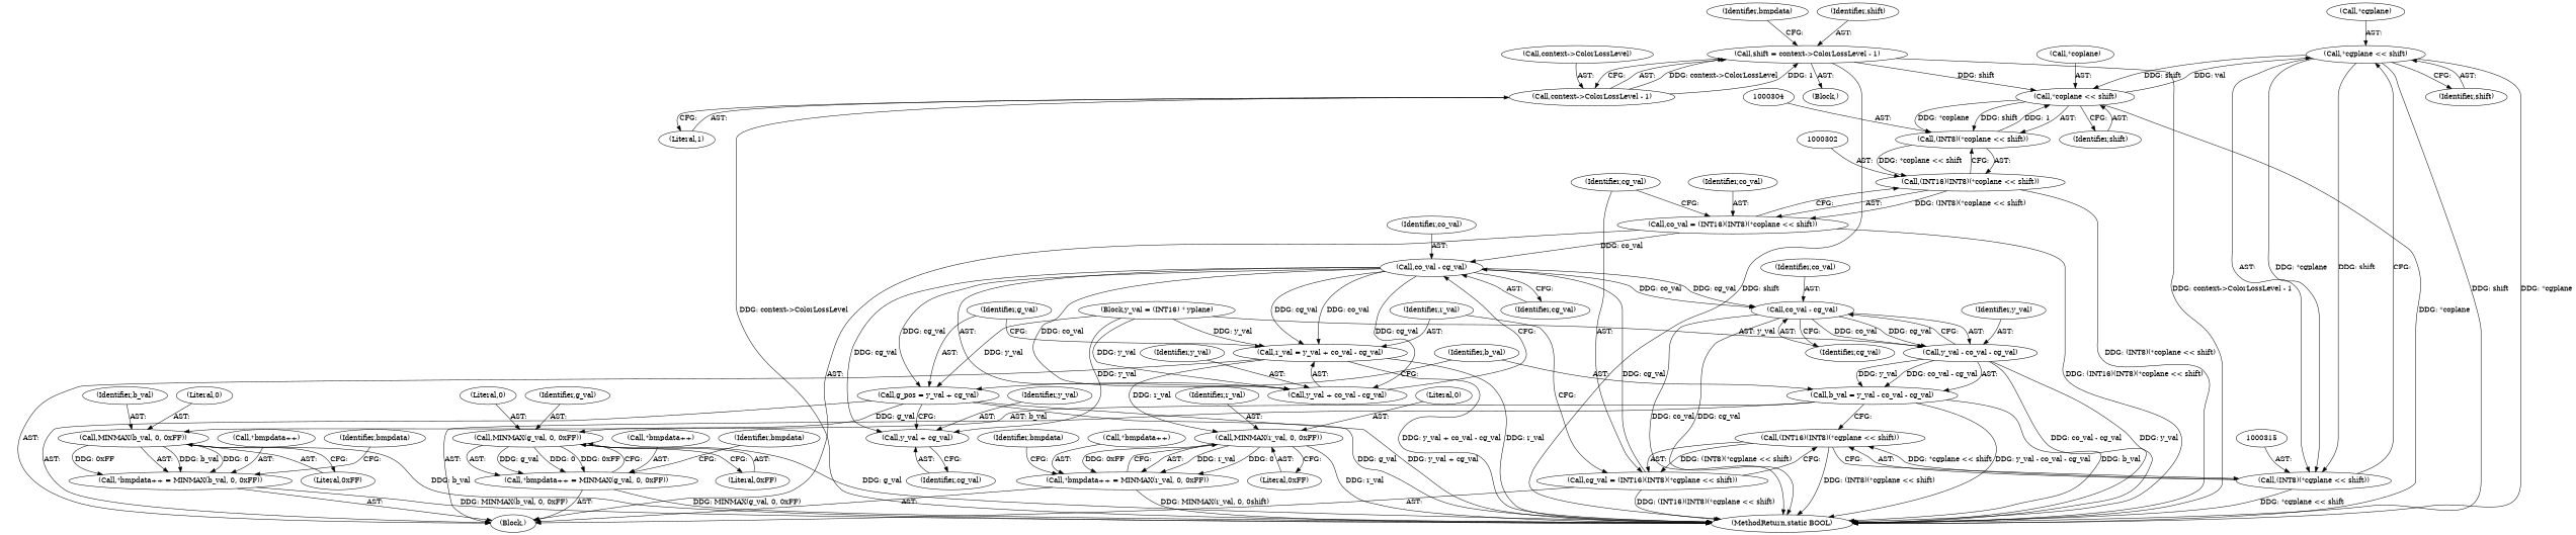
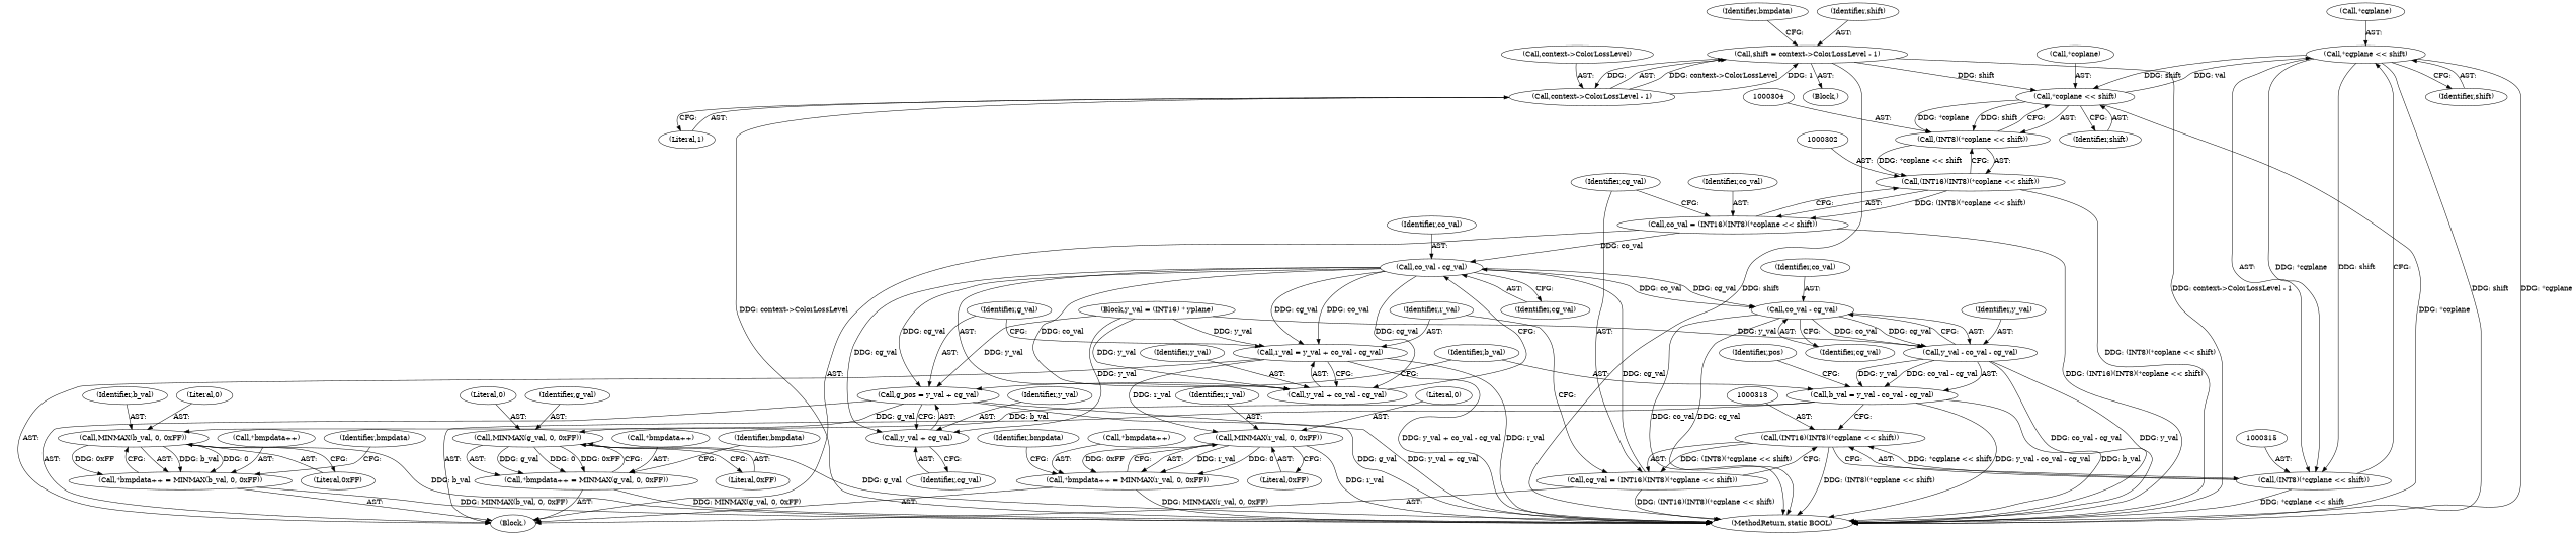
  digraph {
    n1 [label="(Call,*cgplane << shift)"]
    n2 [label="(Call,*coplane << shift)"]
    n3 [label="(Call,(INT8)(*cgplane << shift))"]
    n4 [label="(Identifier,shift)"]
    n5 [label="(MethodReturn,static BOOL)"]
    n6 [label="(Call,(INT8)(*coplane << shift))"]
    n7 [label="(Identifier,shift)"]
    n8 [label="(Call,(INT16)(INT8)(*cgplane << shift))"]
    n9 [label="(Call,(INT16)(INT8)(*coplane << shift))"]
    n10 [label="(Call,shift = context->ColorLossLevel - 1)"]
    n11 [label="(Call,context->ColorLossLevel - 1)"]
    n12 [label="(Block,)"]
    n13 [label="(Literal,1)"]
    n14 [label="(Call,co_val = (INT16)(INT8)(*coplane << shift))"]
    n15 [label="(Call,co_val - cg_val)"]
    n16 [label="(Block,)"]
    n17 [label="(Call,r_val = y_val + co_val - cg_val)"]
    n18 [label="(Call,y_val + co_val - cg_val)"]
    n19 [label="(Call,g_pos = y_val + cg_val)"]
    n20 [label="(Call,y_val + cg_val)"]
    n21 [label="(Call,co_val - cg_val)"]
    n22 [label="(Identifier,cg_val)"]
    n23 [label="(Call,MINMAX(r_val, 0, 0xFF))"]
    n24 [label="(Call,MINMAX(g_val, 0, 0xFF))"]
    n25 [label="(Identifier,cg_val)"]
    n26 [label="(Call,y_val - co_val - cg_val)"]
    n27 [label="(Identifier,cg_val)"]
    n28 [label="(Call,*bmpdata++ = MINMAX(r_val, 0, 0xFF))"]
    n29 [label="(Literal,0xFF)"]
    n30 [label="(Call,*bmpdata++ = MINMAX(g_val, 0, 0xFF))"]
    n31 [label="(Literal,0xFF)"]
    n32 [label="(Call,b_val = y_val - co_val - cg_val)"]
    n33 [label="(Call,MINMAX(b_val, 0, 0xFF))"]
    n34 [label="(Call,*bmpdata++ = MINMAX(b_val, 0, 0xFF))"]
    n35 [label="(Literal,0xFF)"]
    n36 [label="(Call,cg_val = (INT16)(INT8)(*cgplane << shift))"]
    n37 [label="(Literal,0)"]
    n38 [label="(Identifier,b_val)"]
    n39 [label="(Identifier,bmpdata)"]
    n40 [label="(Identifier,g_val)"]
    n41 [label="(Identifier,co_val)"]
    n42 [label="(Call,context->ColorLossLevel)"]
    n43 [label="(Identifier,y_val)"]
    n44 [label="(Identifier,bmpdata)"]
    n45 [label="(Call,*cgplane)"]
    n46 [label="(Identifier,cg_val)"]
    n47 [label="(Call,*bmpdata++)"]
    n48 [label="(Literal,0)"]
    n49 [label="(Identifier,bmpdata)"]
    n50 [label="(Identifier,shift)"]
    n51 [label="(Identifier,bmpdata)"]
    n52 [label="(Identifier,co_val)"]
    n53 [label="(Identifier,r_val)"]
    n54 [label="(Call,*bmpdata++)"]
    n55 [label="(Identifier,co_val)"]
    n56 [label="(Block,y_val = (INT16) * yplane)"]
    n57 [label="(Identifier,y_val)"]
+   n58 [label="(Identifier,pos)"]
    n59 [label="(Call,*coplane)"]
    n60 [label="(Identifier,b_val)"]
    n61 [label="(Identifier,r_val)"]
    n62 [label="(Identifier,y_val)"]
    n63 [label="(Literal,0)"]
    n64 [label="(Identifier,g_val)"]
    n65 [label="(Call,*bmpdata++)"]
    1000304
    1000302
    1000315
+   1000313
    n1 -> n2 [label="DDG: shift"]
    n1 -> n3 [label="AST: "]
    n1 -> n3 [label="DDG: *cgplane"]
    n1 -> n3 [label="DDG: shift"]
    n1 -> n4 [label="CFG: "]
    n1 -> n5 [label="DDG: shift"]
    n1 -> n5 [label="DDG: *cgplane"]
    n2 -> n1 [label="DDG: val"]
    n2 -> n5 [label="DDG: *coplane"]
    n2 -> n6 [label="AST: "]
    n2 -> n6 [label="DDG: *coplane"]
    n2 -> n6 [label="DDG: shift"]
    n2 -> n7 [label="CFG: "]
    n3 -> n1 [label="CFG: "]
    n3 -> n5 [label="DDG: *cgplane << shift"]
    n3 -> n8 [label="AST: "]
    n3 -> n8 [label="DDG: *cgplane << shift"]
    n4 -> n1 [label="AST: "]
-   n6 -> n2 [label="DDG: 1"]
+   n6 -> n2 [label="CFG: "]
    n6 -> n9 [label="AST: "]
    n6 -> n9 [label="DDG: *coplane << shift"]
    n7 -> n2 [label="AST: "]
    n8 -> n3 [label="CFG: "]
    n8 -> n5 [label="DDG: (INT8)(*cgplane << shift)"]
    n8 -> n36 [label="AST: "]
    n8 -> n36 [label="DDG: (INT8)(*cgplane << shift)"]
    n9 -> n5 [label="DDG: (INT8)(*coplane << shift)"]
    n9 -> n6 [label="CFG: "]
    n9 -> n14 [label="AST: "]
    n9 -> n14 [label="DDG: (INT8)(*coplane << shift)"]
    n10 -> n2 [label="DDG: shift"]
    n10 -> n5 [label="DDG: shift"]
    n10 -> n5 [label="DDG: context->ColorLossLevel - 1"]
-   n10 -> n11 [label="CFG: "]
+   n10 -> n11 [label="DDG: "]
    n10 -> n12 [label="AST: "]
    n11 -> n5 [label="DDG: context->ColorLossLevel"]
    n11 -> n10 [label="AST: "]
    n11 -> n10 [label="DDG: context->ColorLossLevel"]
    n11 -> n10 [label="DDG: 1"]
    n11 -> n13 [label="CFG: "]
    n13 -> n11 [label="AST: "]
    n14 -> n5 [label="DDG: (INT16)(INT8)(*coplane << shift)"]
    n14 -> n9 [label="CFG: "]
    n14 -> n15 [label="DDG: co_val"]
    n14 -> n16 [label="AST: "]
    n15 -> n17 [label="DDG: co_val"]
    n15 -> n17 [label="DDG: cg_val"]
    n15 -> n18 [label="AST: "]
    n15 -> n18 [label="DDG: co_val"]
    n15 -> n18 [label="DDG: cg_val"]
    n15 -> n19 [label="DDG: cg_val"]
    n15 -> n20 [label="DDG: cg_val"]
    n15 -> n21 [label="DDG: co_val"]
    n15 -> n21 [label="DDG: cg_val"]
    n15 -> n22 [label="CFG: "]
    n17 -> n5 [label="DDG: r_val"]
    n17 -> n5 [label="DDG: y_val + co_val - cg_val"]
    n17 -> n16 [label="AST: "]
+   n17 -> n18 [label="CFG: "]
    n17 -> n23 [label="DDG: r_val"]
    n18 -> n15 [label="CFG: "]
    n18 -> n17 [label="AST: "]
    n19 -> n5 [label="DDG: y_val + cg_val"]
    n19 -> n5 [label="DDG: g_val"]
    n19 -> n16 [label="AST: "]
    n19 -> n20 [label="CFG: "]
    n19 -> n24 [label="DDG: g_val"]
+   n20 -> n19 [label="AST: "]
    n20 -> n25 [label="CFG: "]
    n21 -> n5 [label="DDG: co_val"]
    n21 -> n5 [label="DDG: cg_val"]
    n21 -> n26 [label="AST: "]
    n21 -> n26 [label="DDG: co_val"]
    n21 -> n26 [label="DDG: cg_val"]
    n21 -> n27 [label="CFG: "]
    n22 -> n15 [label="AST: "]
    n23 -> n5 [label="DDG: r_val"]
    n23 -> n28 [label="AST: "]
    n23 -> n28 [label="DDG: r_val"]
    n23 -> n28 [label="DDG: 0"]
    n23 -> n28 [label="DDG: 0xFF"]
    n23 -> n29 [label="CFG: "]
    n24 -> n5 [label="DDG: g_val"]
    n24 -> n30 [label="AST: "]
    n24 -> n30 [label="DDG: g_val"]
    n24 -> n30 [label="DDG: 0"]
    n24 -> n30 [label="DDG: 0xFF"]
    n24 -> n31 [label="CFG: "]
    n25 -> n20 [label="AST: "]
    n26 -> n5 [label="DDG: co_val - cg_val"]
    n26 -> n5 [label="DDG: y_val"]
    n26 -> n21 [label="CFG: "]
    n26 -> n32 [label="AST: "]
    n26 -> n32 [label="DDG: y_val"]
    n26 -> n32 [label="DDG: co_val - cg_val"]
    n27 -> n21 [label="AST: "]
-   n28 -> n5 [label="DDG: MINMAX(r_val, 0, 0shift)"]
+   n28 -> n5 [label="DDG: MINMAX(r_val, 0, 0xFF)"]
    n28 -> n16 [label="AST: "]
    n28 -> n23 [label="CFG: "]
    n29 -> n23 [label="AST: "]
    n30 -> n5 [label="DDG: MINMAX(g_val, 0, 0xFF)"]
    n30 -> n16 [label="AST: "]
    n30 -> n24 [label="CFG: "]
    n31 -> n24 [label="AST: "]
    n32 -> n5 [label="DDG: b_val"]
    n32 -> n5 [label="DDG: y_val - co_val - cg_val"]
    n32 -> n8 [label="CFG: "]
    n32 -> n16 [label="AST: "]
-   n32 -> n33 [label="AST: b_val"]
+   n32 -> n33 [label="DDG: b_val"]
    n33 -> n5 [label="DDG: b_val"]
    n33 -> n34 [label="AST: "]
    n33 -> n34 [label="DDG: b_val"]
    n33 -> n34 [label="DDG: 0"]
    n33 -> n34 [label="DDG: 0xFF"]
    n33 -> n35 [label="CFG: "]
    n34 -> n5 [label="DDG: MINMAX(b_val, 0, 0xFF)"]
    n34 -> n16 [label="AST: "]
+   n34 -> n33 [label="CFG: "]
    n35 -> n33 [label="AST: "]
    n36 -> n5 [label="DDG: (INT16)(INT8)(*cgplane << shift)"]
    n36 -> n8 [label="CFG: "]
    n36 -> n15 [label="DDG: cg_val"]
    n36 -> n16 [label="AST: "]
    n37 -> n24 [label="AST: "]
    n38 -> n19 [label="CFG: "]
    n38 -> n32 [label="AST: "]
    n39 -> n10 [label="CFG: "]
    n40 -> n17 [label="CFG: "]
    n40 -> n19 [label="AST: "]
    n41 -> n14 [label="AST: "]
    n42 -> n11 [label="AST: "]
    n43 -> n20 [label="AST: "]
    n44 -> n30 [label="CFG: "]
    n45 -> n1 [label="AST: "]
    n46 -> n14 [label="CFG: "]
    n46 -> n36 [label="AST: "]
    n47 -> n34 [label="AST: "]
    n48 -> n23 [label="AST: "]
    n49 -> n28 [label="CFG: "]
    n50 -> n10 [label="AST: "]
    n51 -> n34 [label="CFG: "]
    n52 -> n21 [label="AST: "]
    n53 -> n23 [label="AST: "]
    n54 -> n30 [label="AST: "]
    n55 -> n15 [label="AST: "]
    n56 -> n17 [label="DDG: y_val"]
    n56 -> n18 [label="DDG: y_val"]
    n56 -> n19 [label="DDG: y_val"]
    n56 -> n20 [label="DDG: y_val"]
-   n56 -> n26 [label="AST: y_val"]
+   n56 -> n26 [label="DDG: y_val"]
    n57 -> n18 [label="AST: "]
+   n58 -> n32 [label="CFG: "]
    n59 -> n2 [label="AST: "]
    n60 -> n33 [label="AST: "]
    n61 -> n17 [label="AST: "]
    n61 -> n36 [label="CFG: "]
    n62 -> n26 [label="AST: "]
    n63 -> n33 [label="AST: "]
    n64 -> n24 [label="AST: "]
    n65 -> n28 [label="AST: "]
    1000304 -> n6 [label="AST: "]
    1000302 -> n9 [label="AST: "]
    1000315 -> n3 [label="AST: "]
+   1000313 -> n8 [label="AST: "]
  }
